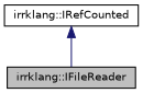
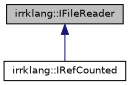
  digraph {
    node [color=black fontname=Helvetica fontsize=10 shape=record]
    n1 [fillcolor=grey75 fontcolor=black height=0.2 label="irrklang::IFileReader" style=filled width=0.4]
    n2 [height=0.2 label="irrklang::IRefCounted" width=0.4]
-   n2 -> n1 [color=midnightblue dir=back fontname=Helvetica fontsize=10 labelfontname=Helvetica labelfontsize=10 style=solid]
+   n1 -> n2 [color=midnightblue dir=back fontname=Helvetica fontsize=10 labelfontname=Helvetica labelfontsize=10 style=solid]
  }
